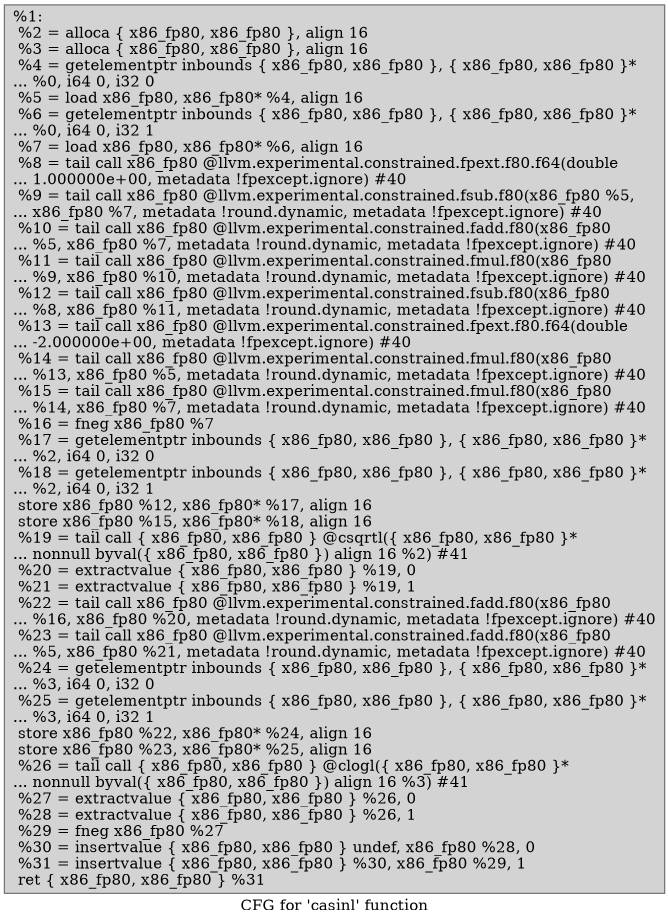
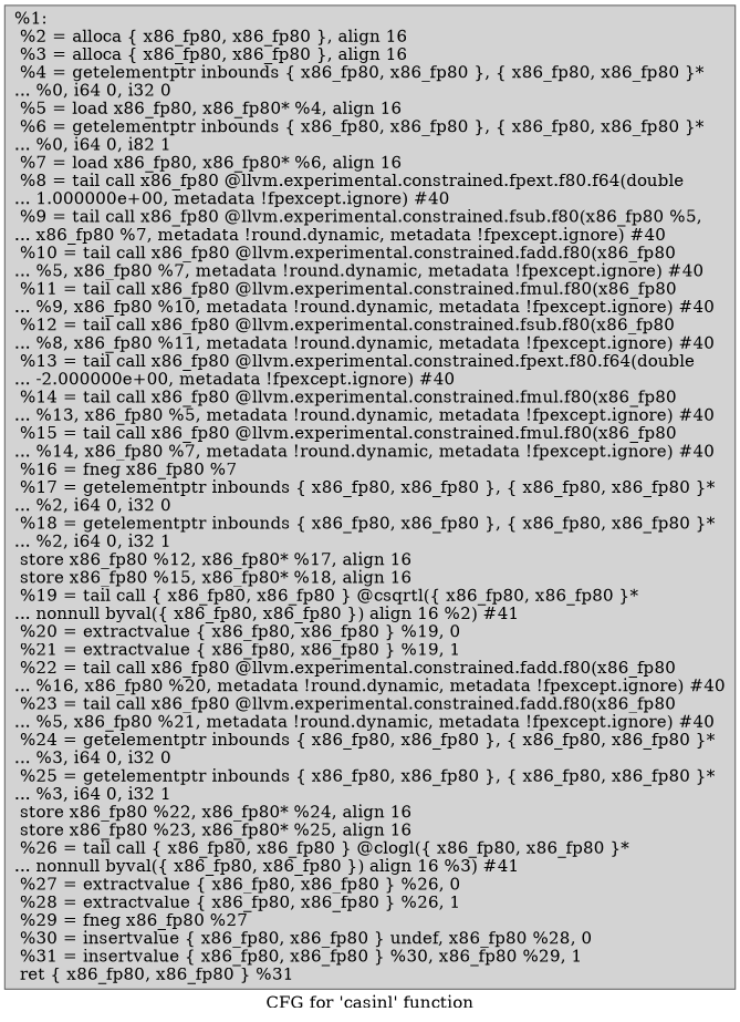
  digraph {
    label="CFG for 'casinl' function"
-   n1 [label="{%1:\l  %2 = alloca \{ x86_fp80, x86_fp80 \}, align 16\l  %3 = alloca \{ x86_fp80, x86_fp80 \}, align 16\l  %4 = getelementptr inbounds \{ x86_fp80, x86_fp80 \}, \{ x86_fp80, x86_fp80 \}*\l... %0, i64 0, i32 0\l  %5 = load x86_fp80, x86_fp80* %4, align 16\l  %6 = getelementptr inbounds \{ x86_fp80, x86_fp80 \}, \{ x86_fp80, x86_fp80 \}*\l... %0, i64 0, i32 1\l  %7 = load x86_fp80, x86_fp80* %6, align 16\l  %8 = tail call x86_fp80 @llvm.experimental.constrained.fpext.f80.f64(double\l... 1.000000e+00, metadata !fpexcept.ignore) #40\l  %9 = tail call x86_fp80 @llvm.experimental.constrained.fsub.f80(x86_fp80 %5,\l... x86_fp80 %7, metadata !round.dynamic, metadata !fpexcept.ignore) #40\l  %10 = tail call x86_fp80 @llvm.experimental.constrained.fadd.f80(x86_fp80\l... %5, x86_fp80 %7, metadata !round.dynamic, metadata !fpexcept.ignore) #40\l  %11 = tail call x86_fp80 @llvm.experimental.constrained.fmul.f80(x86_fp80\l... %9, x86_fp80 %10, metadata !round.dynamic, metadata !fpexcept.ignore) #40\l  %12 = tail call x86_fp80 @llvm.experimental.constrained.fsub.f80(x86_fp80\l... %8, x86_fp80 %11, metadata !round.dynamic, metadata !fpexcept.ignore) #40\l  %13 = tail call x86_fp80 @llvm.experimental.constrained.fpext.f80.f64(double\l... -2.000000e+00, metadata !fpexcept.ignore) #40\l  %14 = tail call x86_fp80 @llvm.experimental.constrained.fmul.f80(x86_fp80\l... %13, x86_fp80 %5, metadata !round.dynamic, metadata !fpexcept.ignore) #40\l  %15 = tail call x86_fp80 @llvm.experimental.constrained.fmul.f80(x86_fp80\l... %14, x86_fp80 %7, metadata !round.dynamic, metadata !fpexcept.ignore) #40\l  %16 = fneg x86_fp80 %7\l  %17 = getelementptr inbounds \{ x86_fp80, x86_fp80 \}, \{ x86_fp80, x86_fp80 \}*\l... %2, i64 0, i32 0\l  %18 = getelementptr inbounds \{ x86_fp80, x86_fp80 \}, \{ x86_fp80, x86_fp80 \}*\l... %2, i64 0, i32 1\l  store x86_fp80 %12, x86_fp80* %17, align 16\l  store x86_fp80 %15, x86_fp80* %18, align 16\l  %19 = tail call \{ x86_fp80, x86_fp80 \} @csqrtl(\{ x86_fp80, x86_fp80 \}*\l... nonnull byval(\{ x86_fp80, x86_fp80 \}) align 16 %2) #41\l  %20 = extractvalue \{ x86_fp80, x86_fp80 \} %19, 0\l  %21 = extractvalue \{ x86_fp80, x86_fp80 \} %19, 1\l  %22 = tail call x86_fp80 @llvm.experimental.constrained.fadd.f80(x86_fp80\l... %16, x86_fp80 %20, metadata !round.dynamic, metadata !fpexcept.ignore) #40\l  %23 = tail call x86_fp80 @llvm.experimental.constrained.fadd.f80(x86_fp80\l... %5, x86_fp80 %21, metadata !round.dynamic, metadata !fpexcept.ignore) #40\l  %24 = getelementptr inbounds \{ x86_fp80, x86_fp80 \}, \{ x86_fp80, x86_fp80 \}*\l... %3, i64 0, i32 0\l  %25 = getelementptr inbounds \{ x86_fp80, x86_fp80 \}, \{ x86_fp80, x86_fp80 \}*\l... %3, i64 0, i32 1\l  store x86_fp80 %22, x86_fp80* %24, align 16\l  store x86_fp80 %23, x86_fp80* %25, align 16\l  %26 = tail call \{ x86_fp80, x86_fp80 \} @clogl(\{ x86_fp80, x86_fp80 \}*\l... nonnull byval(\{ x86_fp80, x86_fp80 \}) align 16 %3) #41\l  %27 = extractvalue \{ x86_fp80, x86_fp80 \} %26, 0\l  %28 = extractvalue \{ x86_fp80, x86_fp80 \} %26, 1\l  %29 = fneg x86_fp80 %27\l  %30 = insertvalue \{ x86_fp80, x86_fp80 \} undef, x86_fp80 %28, 0\l  %31 = insertvalue \{ x86_fp80, x86_fp80 \} %30, x86_fp80 %29, 1\l  ret \{ x86_fp80, x86_fp80 \} %31\l}" shape=record style=filled fillcolor=lightgrey color=gray40]
+   n1 [label="{%1:\l  %2 = alloca \{ x86_fp80, x86_fp80 \}, align 16\l  %3 = alloca \{ x86_fp80, x86_fp80 \}, align 16\l  %4 = getelementptr inbounds \{ x86_fp80, x86_fp80 \}, \{ x86_fp80, x86_fp80 \}*\l... %0, i64 0, i32 0\l  %5 = load x86_fp80, x86_fp80* %4, align 16\l  %6 = getelementptr inbounds \{ x86_fp80, x86_fp80 \}, \{ x86_fp80, x86_fp80 \}*\l... %0, i64 0, i82 1\l  %7 = load x86_fp80, x86_fp80* %6, align 16\l  %8 = tail call x86_fp80 @llvm.experimental.constrained.fpext.f80.f64(double\l... 1.000000e+00, metadata !fpexcept.ignore) #40\l  %9 = tail call x86_fp80 @llvm.experimental.constrained.fsub.f80(x86_fp80 %5,\l... x86_fp80 %7, metadata !round.dynamic, metadata !fpexcept.ignore) #40\l  %10 = tail call x86_fp80 @llvm.experimental.constrained.fadd.f80(x86_fp80\l... %5, x86_fp80 %7, metadata !round.dynamic, metadata !fpexcept.ignore) #40\l  %11 = tail call x86_fp80 @llvm.experimental.constrained.fmul.f80(x86_fp80\l... %9, x86_fp80 %10, metadata !round.dynamic, metadata !fpexcept.ignore) #40\l  %12 = tail call x86_fp80 @llvm.experimental.constrained.fsub.f80(x86_fp80\l... %8, x86_fp80 %11, metadata !round.dynamic, metadata !fpexcept.ignore) #40\l  %13 = tail call x86_fp80 @llvm.experimental.constrained.fpext.f80.f64(double\l... -2.000000e+00, metadata !fpexcept.ignore) #40\l  %14 = tail call x86_fp80 @llvm.experimental.constrained.fmul.f80(x86_fp80\l... %13, x86_fp80 %5, metadata !round.dynamic, metadata !fpexcept.ignore) #40\l  %15 = tail call x86_fp80 @llvm.experimental.constrained.fmul.f80(x86_fp80\l... %14, x86_fp80 %7, metadata !round.dynamic, metadata !fpexcept.ignore) #40\l  %16 = fneg x86_fp80 %7\l  %17 = getelementptr inbounds \{ x86_fp80, x86_fp80 \}, \{ x86_fp80, x86_fp80 \}*\l... %2, i64 0, i32 0\l  %18 = getelementptr inbounds \{ x86_fp80, x86_fp80 \}, \{ x86_fp80, x86_fp80 \}*\l... %2, i64 0, i32 1\l  store x86_fp80 %12, x86_fp80* %17, align 16\l  store x86_fp80 %15, x86_fp80* %18, align 16\l  %19 = tail call \{ x86_fp80, x86_fp80 \} @csqrtl(\{ x86_fp80, x86_fp80 \}*\l... nonnull byval(\{ x86_fp80, x86_fp80 \}) align 16 %2) #41\l  %20 = extractvalue \{ x86_fp80, x86_fp80 \} %19, 0\l  %21 = extractvalue \{ x86_fp80, x86_fp80 \} %19, 1\l  %22 = tail call x86_fp80 @llvm.experimental.constrained.fadd.f80(x86_fp80\l... %16, x86_fp80 %20, metadata !round.dynamic, metadata !fpexcept.ignore) #40\l  %23 = tail call x86_fp80 @llvm.experimental.constrained.fadd.f80(x86_fp80\l... %5, x86_fp80 %21, metadata !round.dynamic, metadata !fpexcept.ignore) #40\l  %24 = getelementptr inbounds \{ x86_fp80, x86_fp80 \}, \{ x86_fp80, x86_fp80 \}*\l... %3, i64 0, i32 0\l  %25 = getelementptr inbounds \{ x86_fp80, x86_fp80 \}, \{ x86_fp80, x86_fp80 \}*\l... %3, i64 0, i32 1\l  store x86_fp80 %22, x86_fp80* %24, align 16\l  store x86_fp80 %23, x86_fp80* %25, align 16\l  %26 = tail call \{ x86_fp80, x86_fp80 \} @clogl(\{ x86_fp80, x86_fp80 \}*\l... nonnull byval(\{ x86_fp80, x86_fp80 \}) align 16 %3) #41\l  %27 = extractvalue \{ x86_fp80, x86_fp80 \} %26, 0\l  %28 = extractvalue \{ x86_fp80, x86_fp80 \} %26, 1\l  %29 = fneg x86_fp80 %27\l  %30 = insertvalue \{ x86_fp80, x86_fp80 \} undef, x86_fp80 %28, 0\l  %31 = insertvalue \{ x86_fp80, x86_fp80 \} %30, x86_fp80 %29, 1\l  ret \{ x86_fp80, x86_fp80 \} %31\l}" shape=record style=filled fillcolor=lightgrey color=gray40]
  }
